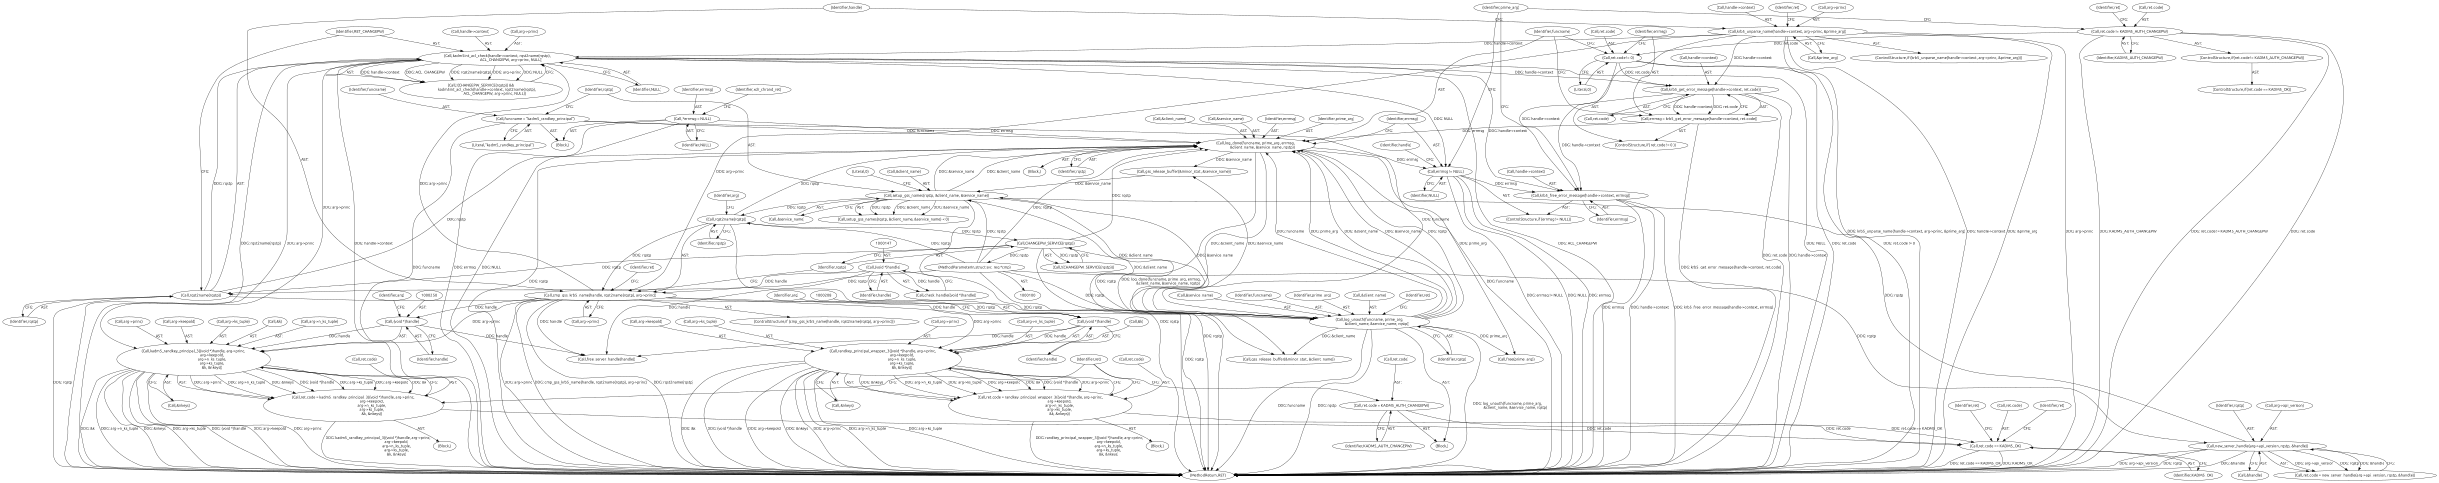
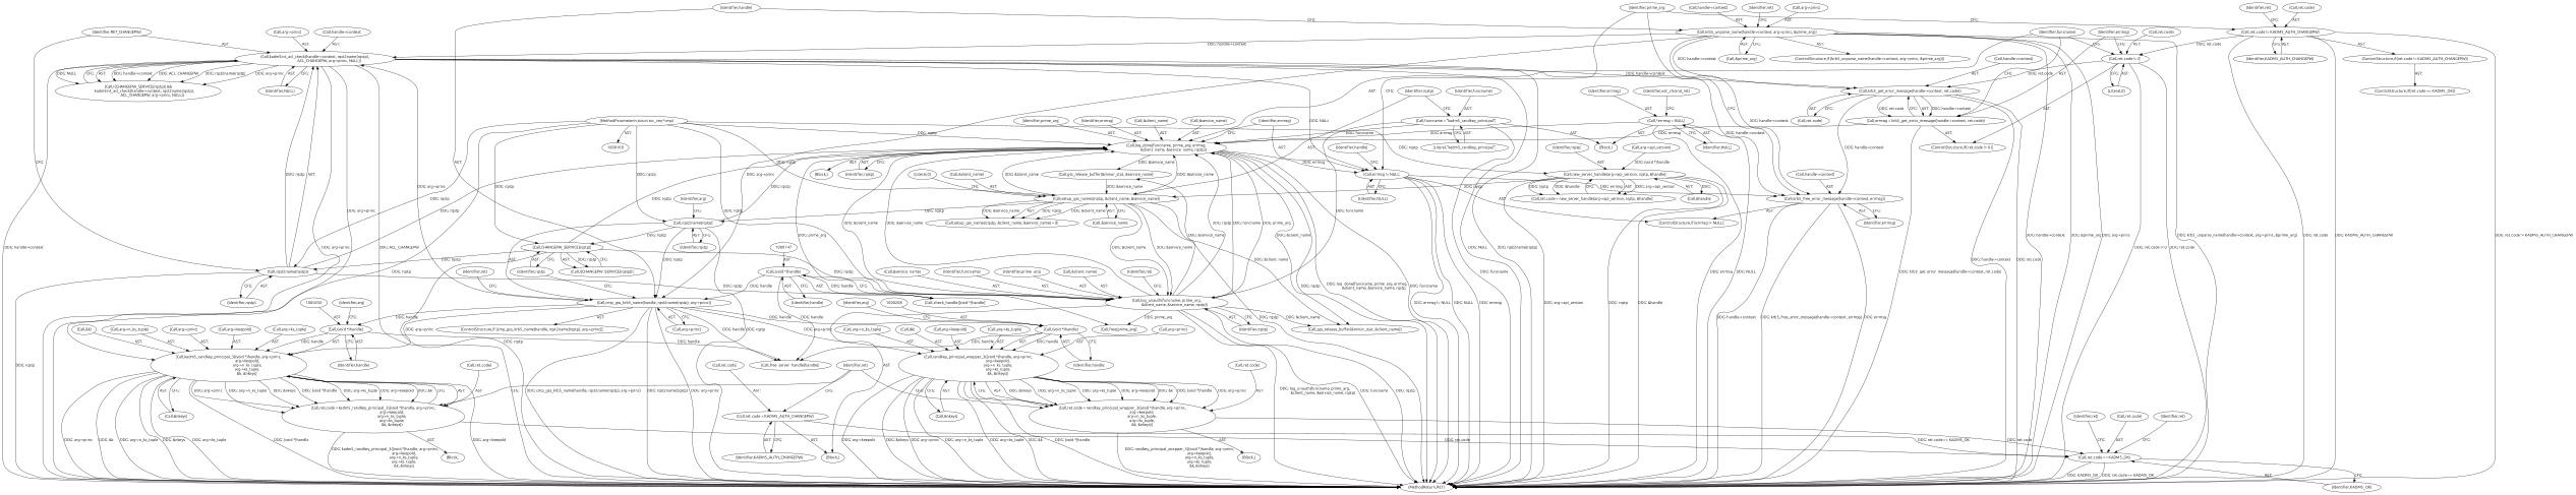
  digraph {
    fontname=Ubuntu
    node [fontname=Ubuntu]
    edge [fontname=Ubuntu]
    n1 [label="(Call,krb5_free_error_message(handle->context, errmsg))"]
    n2 [label="(ControlStructure,if (errmsg != NULL))"]
    n3 [label="(MethodReturn,RET)"]
    n4 [label="(Identifier,errmsg)"]
    n5 [label="(Call,krb5_unparse_name(handle->context, arg->princ, &prime_arg))"]
    n6 [label="(Call,kadm5int_acl_check(handle->context, rqst2name(rqstp),\n                                  ACL_CHANGEPW, arg->princ, NULL))"]
    n7 [label="(Call,cmp_gss_krb5_name(handle, rqst2name(rqstp), arg->princ))"]
    n8 [label="(Call,krb5_get_error_message(handle->context, ret.code))"]
    n9 [label="(Call,&prime_arg)"]
    n10 [label="(ControlStructure,if (krb5_unparse_name(handle->context, arg->princ, &prime_arg)))"]
    n11 [label="(Call,kadm5_randkey_principal_3((void *)handle, arg->princ,\n                                             arg->keepold,\n                                             arg->n_ks_tuple,\n                                             arg->ks_tuple,\n                                             &k, &nkeys))"]
    n12 [label="(Call,errmsg != NULL)"]
    n13 [label="(Call,!(CHANGEPW_SERVICE(rqstp)) &&\n               kadm5int_acl_check(handle->context, rqst2name(rqstp),\n                                  ACL_CHANGEPW, arg->princ, NULL))"]
    n14 [label="(Identifier,NULL)"]
    n15 [label="(Call,randkey_principal_wrapper_3((void *)handle, arg->princ,\n                                               arg->keepold,\n                                               arg->n_ks_tuple,\n                                               arg->ks_tuple,\n                                               &k, &nkeys))"]
    n16 [label="(Call,(void *)handle)"]
    n17 [label="(Call,(void *)handle)"]
    n18 [label="(Call,free_server_handle(handle))"]
    n19 [label="(Call,arg->princ)"]
    n20 [label="(ControlStructure,if (cmp_gss_krb5_name(handle, rqst2name(rqstp), arg->princ)))"]
    n21 [label="(Call,errmsg = krb5_get_error_message(handle->context, ret.code))"]
    n22 [label="(Call,ret.code)"]
    n23 [label="(Call,ret.code = kadm5_randkey_principal_3((void *)handle, arg->princ,\n                                             arg->keepold,\n                                             arg->n_ks_tuple,\n                                             arg->ks_tuple,\n                                             &k, &nkeys))"]
    n24 [label="(Call,&nkeys)"]
    n25 [label="(Identifier,NULL)"]
    n26 [label="(Call,rqst2name(rqstp))"]
    n27 [label="(Call,log_done(funcname, prime_arg, errmsg,\n                 &client_name, &service_name, rqstp))"]
    n28 [label="(Call,log_unauth(funcname, prime_arg,\n                   &client_name, &service_name, rqstp))"]
    n29 [label="(Identifier,rqstp)"]
    n30 [label="(Call,gss_release_buffer(&minor_stat, &service_name))"]
    n31 [label="(Call,gss_release_buffer(&minor_stat, &client_name))"]
    n32 [label="(Call,free(prime_arg))"]
    n33 [label="(Block,)"]
    n34 [label="(Identifier,rqstp)"]
    n35 [label="(Block,)"]
    n36 [label="(Identifier,rqstp)"]
    n37 [label="(Call,CHANGEPW_SERVICE(rqstp))"]
    n38 [label="(Call,!(CHANGEPW_SERVICE(rqstp)))"]
    n39 [label="(Identifier,rqstp)"]
    n40 [label="(Call,rqst2name(rqstp))"]
    n41 [label="(Identifier,rqstp)"]
    n42 [label="(Call,setup_gss_names(rqstp, &client_name, &service_name))"]
    n43 [label="(Call,setup_gss_names(rqstp, &client_name, &service_name) < 0)"]
    n44 [label="(Call,&service_name)"]
    n45 [label="(Call,new_server_handle(arg->api_version, rqstp, &handle))"]
    n46 [label="(Call,&handle)"]
    n47 [label="(Call,ret.code = new_server_handle(arg->api_version, rqstp, &handle))"]
    n48 [label="(MethodParameterIn,struct svc_req *cmp)"]
    1000100
    n50 [label="(Call,ret.code = randkey_principal_wrapper_3((void *)handle, arg->princ,\n                                               arg->keepold,\n                                               arg->n_ks_tuple,\n                                               arg->ks_tuple,\n                                               &k, &nkeys))"]
    n51 [label="(Call,&nkeys)"]
    n52 [label="(Identifier,handle)"]
    n53 [label="(Identifier,handle)"]
    n54 [label="(Call,(void *)handle)"]
    n55 [label="(Call,check_handle((void *)handle))"]
    n56 [label="(Identifier,handle)"]
    n57 [label="(ControlStructure,if( ret.code != 0 ))"]
    n58 [label="(Call,ret.code != 0)"]
    n59 [label="(Literal,0)"]
    n60 [label="(Call,ret.code != KADM5_AUTH_CHANGEPW)"]
    n61 [label="(Identifier,KADM5_AUTH_CHANGEPW)"]
    n62 [label="(ControlStructure,if(ret.code != KADM5_AUTH_CHANGEPW))"]
    n63 [label="(ControlStructure,if(ret.code == KADM5_OK))"]
    n64 [label="(Call,ret.code == KADM5_OK)"]
    n65 [label="(Identifier,KADM5_OK)"]
    n66 [label="(Block,)"]
    n67 [label="(Block,)"]
    n68 [label="(Call,ret.code = KADM5_AUTH_CHANGEPW)"]
    n69 [label="(Identifier,KADM5_AUTH_CHANGEPW)"]
    n70 [label="(Call,funcname = \"kadm5_randkey_principal\")"]
    n71 [label="(Block,)"]
    n72 [label="(Literal,\"kadm5_randkey_principal\")"]
    n73 [label="(Call,*errmsg = NULL)"]
    n74 [label="(Identifier,NULL)"]
    n75 [label="(Identifier,xdr_chrand_ret)"]
    n76 [label="(Call,&k)"]
    n77 [label="(Identifier,ret)"]
    n78 [label="(Call,arg->n_ks_tuple)"]
    n79 [label="(Call,arg->princ)"]
    n80 [label="(Identifier,arg)"]
    n81 [label="(Call,ret.code)"]
    n82 [label="(Identifier,funcname)"]
    n83 [label="(Literal,0)"]
    n84 [label="(Call,handle->context)"]
    n85 [label="(Identifier,handle)"]
    n86 [label="(Call,arg->princ)"]
    n87 [label="(Call,ret.code)"]
    n88 [label="(Call,&client_name)"]
    n89 [label="(Identifier,prime_arg)"]
    n90 [label="(Call,arg->keepold)"]
    n91 [label="(Identifier,handle)"]
    n92 [label="(Call,arg->keepold)"]
    n93 [label="(Identifier,ret)"]
    n94 [label="(Call,handle->context)"]
    n95 [label="(Call,arg->ks_tuple)"]
    n96 [label="(Identifier,errmsg)"]
    n97 [label="(Call,&service_name)"]
    n98 [label="(Call,ret.code)"]
    n99 [label="(Identifier,errmsg)"]
    n100 [label="(Identifier,errmsg)"]
    n101 [label="(Identifier,ret)"]
    n102 [label="(Call,arg->princ)"]
    n103 [label="(Call,arg->ks_tuple)"]
    n104 [label="(Call,handle->context)"]
    n105 [label="(Identifier,funcname)"]
    n106 [label="(Identifier,funcname)"]
    n107 [label="(Identifier,prime_arg)"]
    n108 [label="(Identifier,RET_CHANGEPW)"]
    n109 [label="(Call,ret.code)"]
    n110 [label="(Identifier,prime_arg)"]
    n111 [label="(Call,&client_name)"]
    n112 [label="(Identifier,rqstp)"]
    n113 [label="(Call,&service_name)"]
    n114 [label="(Call,arg->princ)"]
    n115 [label="(Call,&client_name)"]
    n116 [label="(Call,ret.code)"]
    n117 [label="(Call,handle->context)"]
    n118 [label="(Identifier,rqstp)"]
    n119 [label="(Call,&k)"]
    n120 [label="(Identifier,ret)"]
    n121 [label="(Call,arg->n_ks_tuple)"]
    n122 [label="(Identifier,ret)"]
    n123 [label="(Call,arg->api_version)"]
    n124 [label="(Identifier,arg)"]
    n125 [label="(Call,ret.code)"]
    n126 [label="(Identifier,ret)"]
    n127 [label="(Identifier,arg)"]
    n128 [label="(Identifier,errmsg)"]
    n129 [label="(Identifier,ret)"]
    1000147
    1000208
    1000250
    n1 -> n2 [label="AST: "]
    n1 -> n3 [label="DDG: errmsg"]
    n1 -> n3 [label="DDG: handle->context"]
    n1 -> n3 [label="DDG: krb5_free_error_message(handle->context, errmsg)"]
    n1 -> n4 [label="CFG: "]
    n4 -> n1 [label="AST: "]
    n5 -> n1 [label="DDG: handle->context"]
    n5 -> n3 [label="DDG: handle->context"]
    n5 -> n3 [label="DDG: &prime_arg"]
    n5 -> n3 [label="DDG: arg->princ"]
    n5 -> n3 [label="DDG: krb5_unparse_name(handle->context, arg->princ, &prime_arg)"]
    n5 -> n6 [label="DDG: handle->context"]
    n5 -> n7 [label="DDG: arg->princ"]
    n5 -> n8 [label="DDG: handle->context"]
    n5 -> n9 [label="CFG: "]
    n5 -> n10 [label="AST: "]
    n6 -> n1 [label="DDG: handle->context"]
    n6 -> n3 [label="DDG: rqst2name(rqstp)"]
    n6 -> n3 [label="DDG: arg->princ"]
    n6 -> n3 [label="DDG: handle->context"]
    n6 -> n3 [label="DDG: ACL_CHANGEPW"]
    n6 -> n3 [label="DDG: NULL"]
    n6 -> n8 [label="DDG: handle->context"]
    n6 -> n11 [label="DDG: arg->princ"]
    n6 -> n12 [label="DDG: NULL"]
    n6 -> n13 [label="AST: "]
    n6 -> n13 [label="DDG: handle->context"]
    n6 -> n13 [label="DDG: ACL_CHANGEPW"]
    n6 -> n13 [label="DDG: rqst2name(rqstp)"]
    n6 -> n13 [label="DDG: arg->princ"]
    n6 -> n13 [label="DDG: NULL"]
    n6 -> n14 [label="CFG: "]
    n7 -> n3 [label="DDG: cmp_gss_krb5_name(handle, rqst2name(rqstp), arg->princ)"]
    n7 -> n3 [label="DDG: rqst2name(rqstp)"]
    n7 -> n3 [label="DDG: arg->princ"]
    n7 -> n6 [label="DDG: arg->princ"]
    n7 -> n11 [label="DDG: arg->princ"]
    n7 -> n15 [label="DDG: arg->princ"]
    n7 -> n16 [label="DDG: handle"]
    n7 -> n17 [label="DDG: handle"]
    n7 -> n18 [label="DDG: handle"]
    n7 -> n19 [label="CFG: "]
    n7 -> n20 [label="AST: "]
    n8 -> n1 [label="DDG: handle->context"]
    n8 -> n3 [label="DDG: handle->context"]
    n8 -> n3 [label="DDG: ret.code"]
    n8 -> n21 [label="AST: "]
    n8 -> n21 [label="DDG: handle->context"]
    n8 -> n21 [label="DDG: ret.code"]
    n8 -> n22 [label="CFG: "]
    n9 -> n5 [label="AST: "]
    n11 -> n3 [label="DDG: arg->keepold"]
    n11 -> n3 [label="DDG: arg->princ"]
    n11 -> n3 [label="DDG: &k"]
    n11 -> n3 [label="DDG: arg->n_ks_tuple"]
    n11 -> n3 [label="DDG: &nkeys"]
    n11 -> n3 [label="DDG: arg->ks_tuple"]
    n11 -> n3 [label="DDG: (void *)handle"]
    n11 -> n23 [label="AST: "]
    n11 -> n23 [label="DDG: arg->princ"]
    n11 -> n23 [label="DDG: arg->n_ks_tuple"]
    n11 -> n23 [label="DDG: &nkeys"]
    n11 -> n23 [label="DDG: (void *)handle"]
    n11 -> n23 [label="DDG: arg->ks_tuple"]
    n11 -> n23 [label="DDG: arg->keepold"]
    n11 -> n23 [label="DDG: &k"]
    n11 -> n24 [label="CFG: "]
    n12 -> n1 [label="DDG: errmsg"]
    n12 -> n2 [label="AST: "]
    n12 -> n3 [label="DDG: NULL"]
    n12 -> n3 [label="DDG: errmsg"]
    n12 -> n3 [label="DDG: errmsg != NULL"]
    n12 -> n25 [label="CFG: "]
    n13 -> n6 [label="CFG: "]
    n14 -> n6 [label="AST: "]
    n15 -> n3 [label="DDG: arg->princ"]
    n15 -> n3 [label="DDG: arg->n_ks_tuple"]
    n15 -> n3 [label="DDG: arg->ks_tuple"]
    n15 -> n3 [label="DDG: &k"]
    n15 -> n3 [label="DDG: (void *)handle"]
    n15 -> n3 [label="DDG: arg->keepold"]
    n15 -> n3 [label="DDG: &nkeys"]
    n15 -> n50 [label="AST: "]
    n15 -> n50 [label="DDG: &nkeys"]
    n15 -> n50 [label="DDG: arg->n_ks_tuple"]
    n15 -> n50 [label="DDG: arg->ks_tuple"]
    n15 -> n50 [label="DDG: arg->keepold"]
    n15 -> n50 [label="DDG: &k"]
    n15 -> n50 [label="DDG: (void *)handle"]
    n15 -> n50 [label="DDG: arg->princ"]
    n15 -> n51 [label="CFG: "]
    n16 -> n15 [label="AST: "]
    n16 -> n15 [label="DDG: handle"]
    n16 -> n18 [label="DDG: handle"]
    n16 -> n52 [label="CFG: "]
    n17 -> n11 [label="AST: "]
    n17 -> n11 [label="DDG: handle"]
    n17 -> n18 [label="DDG: handle"]
    n17 -> n53 [label="CFG: "]
    n19 -> n7 [label="AST: "]
    n21 -> n3 [label="DDG: krb5_get_error_message(handle->context, ret.code)"]
    n21 -> n8 [label="CFG: "]
    n21 -> n27 [label="DDG: errmsg"]
    n21 -> n57 [label="AST: "]
    n22 -> n8 [label="AST: "]
    n23 -> n3 [label="DDG: kadm5_randkey_principal_3((void *)handle, arg->princ,\n                                             arg->keepold,\n                                             arg->n_ks_tuple,\n                                             arg->ks_tuple,\n                                             &k, &nkeys)"]
    n23 -> n11 [label="CFG: "]
    n23 -> n64 [label="DDG: ret.code"]
    n23 -> n67 [label="AST: "]
    n24 -> n11 [label="AST: "]
    n25 -> n12 [label="AST: "]
    n26 -> n3 [label="DDG: rqstp"]
    n26 -> n6 [label="AST: "]
    n26 -> n6 [label="DDG: rqstp"]
    n26 -> n27 [label="DDG: rqstp"]
    n26 -> n28 [label="DDG: rqstp"]
    n26 -> n29 [label="CFG: "]
    n27 -> n3 [label="DDG: rqstp"]
    n27 -> n3 [label="DDG: log_done(funcname, prime_arg, errmsg,\n                 &client_name, &service_name, rqstp)"]
    n27 -> n3 [label="DDG: funcname"]
    n27 -> n12 [label="DDG: errmsg"]
    n27 -> n30 [label="DDG: &service_name"]
    n27 -> n31 [label="DDG: &client_name"]
    n27 -> n32 [label="DDG: prime_arg"]
    n27 -> n33 [label="AST: "]
    n27 -> n34 [label="CFG: "]
    n28 -> n3 [label="DDG: rqstp"]
    n28 -> n3 [label="DDG: log_unauth(funcname, prime_arg,\n                   &client_name, &service_name, rqstp)"]
    n28 -> n3 [label="DDG: funcname"]
    n28 -> n27 [label="DDG: funcname"]
    n28 -> n27 [label="DDG: prime_arg"]
    n28 -> n27 [label="DDG: &client_name"]
    n28 -> n27 [label="DDG: &service_name"]
    n28 -> n27 [label="DDG: rqstp"]
    n28 -> n30 [label="DDG: &service_name"]
    n28 -> n31 [label="DDG: &client_name"]
    n28 -> n32 [label="DDG: prime_arg"]
    n28 -> n35 [label="AST: "]
    n28 -> n36 [label="CFG: "]
    n29 -> n26 [label="AST: "]
    n30 -> n42 [label="DDG: &service_name"]
    n34 -> n27 [label="AST: "]
    n36 -> n28 [label="AST: "]
    n37 -> n3 [label="DDG: rqstp"]
    n37 -> n26 [label="DDG: rqstp"]
    n37 -> n27 [label="DDG: rqstp"]
    n37 -> n28 [label="DDG: rqstp"]
    n37 -> n38 [label="AST: "]
    n37 -> n38 [label="DDG: rqstp"]
    n37 -> n39 [label="CFG: "]
    n38 -> n37 [label="CFG: "]
    n39 -> n7 [label="CFG: "]
    n39 -> n37 [label="AST: "]
    n40 -> n3 [label="DDG: rqstp"]
    n40 -> n7 [label="AST: "]
    n40 -> n7 [label="DDG: rqstp"]
    n40 -> n27 [label="DDG: rqstp"]
    n40 -> n37 [label="DDG: rqstp"]
    n40 -> n41 [label="CFG: "]
    n41 -> n40 [label="AST: "]
    n42 -> n3 [label="DDG: rqstp"]
    n42 -> n27 [label="DDG: &client_name"]
    n42 -> n27 [label="DDG: &service_name"]
    n42 -> n28 [label="DDG: &client_name"]
    n42 -> n28 [label="DDG: &service_name"]
    n42 -> n31 [label="DDG: &client_name"]
    n42 -> n40 [label="DDG: rqstp"]
    n42 -> n43 [label="AST: "]
    n42 -> n43 [label="DDG: rqstp"]
    n42 -> n43 [label="DDG: &client_name"]
    n42 -> n43 [label="DDG: &service_name"]
    n42 -> n44 [label="CFG: "]
    n44 -> n42 [label="AST: "]
    n45 -> n3 [label="DDG: arg->api_version"]
    n45 -> n3 [label="DDG: rqstp"]
    n45 -> n3 [label="DDG: &handle"]
    n45 -> n42 [label="DDG: rqstp"]
-   n45 -> n46 [label="CFG: "]
+   n45 -> n46 [label="DDG: "]
    n45 -> n47 [label="AST: "]
    n45 -> n47 [label="DDG: arg->api_version"]
    n45 -> n47 [label="DDG: rqstp"]
    n45 -> n47 [label="DDG: &handle"]
    n46 -> n45 [label="AST: "]
    n47 -> n45 [label="CFG: "]
    n48 -> n3 [label="DDG: rqstp"]
    n48 -> n26 [label="DDG: rqstp"]
    n48 -> n27 [label="DDG: rqstp"]
    n48 -> n28 [label="DDG: rqstp"]
-   n37 -> n48 [label="DDG: rqstp"]
+   n48 -> n37 [label="DDG: rqstp"]
    n48 -> n40 [label="DDG: rqstp"]
    n48 -> n42 [label="DDG: rqstp"]
    n48 -> n45 [label="DDG: rqstp"]
    n48 -> 1000100 [label="AST: "]
    n50 -> n3 [label="DDG: randkey_principal_wrapper_3((void *)handle, arg->princ,\n                                               arg->keepold,\n                                               arg->n_ks_tuple,\n                                               arg->ks_tuple,\n                                               &k, &nkeys)"]
    n50 -> n15 [label="CFG: "]
    n50 -> n64 [label="DDG: ret.code"]
    n50 -> n66 [label="AST: "]
    n51 -> n15 [label="AST: "]
    n52 -> n16 [label="AST: "]
    n53 -> n17 [label="AST: "]
    n54 -> n7 [label="DDG: handle"]
    n54 -> n18 [label="DDG: handle"]
    n54 -> n55 [label="AST: "]
    n54 -> n55 [label="DDG: handle"]
    n54 -> n56 [label="CFG: "]
    n55 -> n54 [label="CFG: "]
    n56 -> n54 [label="AST: "]
    n58 -> n3 [label="DDG: ret.code"]
    n58 -> n3 [label="DDG: ret.code != 0"]
    n58 -> n8 [label="DDG: ret.code"]
    n58 -> n57 [label="AST: "]
    n58 -> n59 [label="CFG: "]
    n59 -> n58 [label="AST: "]
    n60 -> n3 [label="DDG: KADM5_AUTH_CHANGEPW"]
    n60 -> n3 [label="DDG: ret.code != KADM5_AUTH_CHANGEPW"]
    n60 -> n3 [label="DDG: ret.code"]
    n60 -> n58 [label="DDG: ret.code"]
    n60 -> n61 [label="CFG: "]
    n60 -> n62 [label="AST: "]
    n61 -> n60 [label="AST: "]
    n62 -> n63 [label="AST: "]
    n64 -> n3 [label="DDG: ret.code == KADM5_OK"]
    n64 -> n3 [label="DDG: KADM5_OK"]
    n64 -> n65 [label="CFG: "]
    n65 -> n64 [label="AST: "]
    n68 -> n35 [label="AST: "]
    n68 -> n64 [label="DDG: ret.code == KADM5_OK"]
    n68 -> n69 [label="CFG: "]
    n69 -> n68 [label="AST: "]
    n70 -> n3 [label="DDG: funcname"]
    n70 -> n27 [label="DDG: funcname"]
    n70 -> n28 [label="DDG: funcname"]
    n70 -> n71 [label="AST: "]
    n70 -> n72 [label="CFG: "]
    n72 -> n70 [label="AST: "]
    n73 -> n3 [label="DDG: errmsg"]
    n73 -> n3 [label="DDG: NULL"]
    n73 -> n27 [label="DDG: errmsg"]
    n73 -> n71 [label="AST: "]
    n73 -> n74 [label="CFG: "]
    n74 -> n73 [label="AST: "]
    n75 -> n73 [label="CFG: "]
    n76 -> n15 [label="AST: "]
    n77 -> n64 [label="CFG: "]
    n78 -> n11 [label="AST: "]
    n79 -> n11 [label="AST: "]
    n80 -> n40 [label="CFG: "]
    n81 -> n58 [label="AST: "]
    n82 -> n21 [label="CFG: "]
    n82 -> n27 [label="AST: "]
    n82 -> n58 [label="CFG: "]
    n83 -> n42 [label="CFG: "]
    n84 -> n8 [label="AST: "]
    n85 -> n5 [label="CFG: "]
    n85 -> n7 [label="AST: "]
    n86 -> n6 [label="AST: "]
    n87 -> n64 [label="AST: "]
    n88 -> n42 [label="AST: "]
    n89 -> n27 [label="AST: "]
    n90 -> n15 [label="AST: "]
    n91 -> n12 [label="CFG: "]
    n92 -> n11 [label="AST: "]
    n93 -> n7 [label="CFG: "]
    n94 -> n1 [label="AST: "]
    n95 -> n15 [label="AST: "]
    n96 -> n27 [label="AST: "]
    n97 -> n28 [label="AST: "]
    n98 -> n60 [label="AST: "]
    n99 -> n73 [label="AST: "]
    n100 -> n12 [label="AST: "]
    n100 -> n27 [label="CFG: "]
    n101 -> n60 [label="CFG: "]
    n102 -> n5 [label="AST: "]
    n103 -> n11 [label="AST: "]
    n104 -> n6 [label="AST: "]
    n105 -> n28 [label="AST: "]
    n106 -> n70 [label="AST: "]
    n107 -> n28 [label="AST: "]
    n108 -> n6 [label="AST: "]
    n108 -> n26 [label="CFG: "]
    n109 -> n23 [label="AST: "]
    n110 -> n1 [label="CFG: "]
    n110 -> n12 [label="CFG: "]
    n110 -> n60 [label="CFG: "]
    n111 -> n27 [label="AST: "]
    n112 -> n45 [label="AST: "]
    n113 -> n27 [label="AST: "]
    n114 -> n15 [label="AST: "]
    n115 -> n28 [label="AST: "]
    n116 -> n68 [label="AST: "]
    n117 -> n5 [label="AST: "]
    n118 -> n42 [label="AST: "]
    n118 -> n70 [label="CFG: "]
    n119 -> n11 [label="AST: "]
    n120 -> n23 [label="CFG: "]
    n120 -> n50 [label="CFG: "]
    n120 -> n68 [label="CFG: "]
    n121 -> n15 [label="AST: "]
    n122 -> n28 [label="CFG: "]
-   n123 -> n45 [label="AST: "]
+   n123 -> n45 [label="DDG: (void *)handle"]
    n124 -> n17 [label="CFG: "]
    n125 -> n50 [label="AST: "]
    n126 -> n64 [label="CFG: "]
    n127 -> n16 [label="CFG: "]
    n128 -> n21 [label="AST: "]
    n128 -> n58 [label="CFG: "]
    n129 -> n5 [label="CFG: "]
    1000147 -> n54 [label="AST: "]
    1000208 -> n16 [label="AST: "]
    1000250 -> n17 [label="AST: "]
  }
